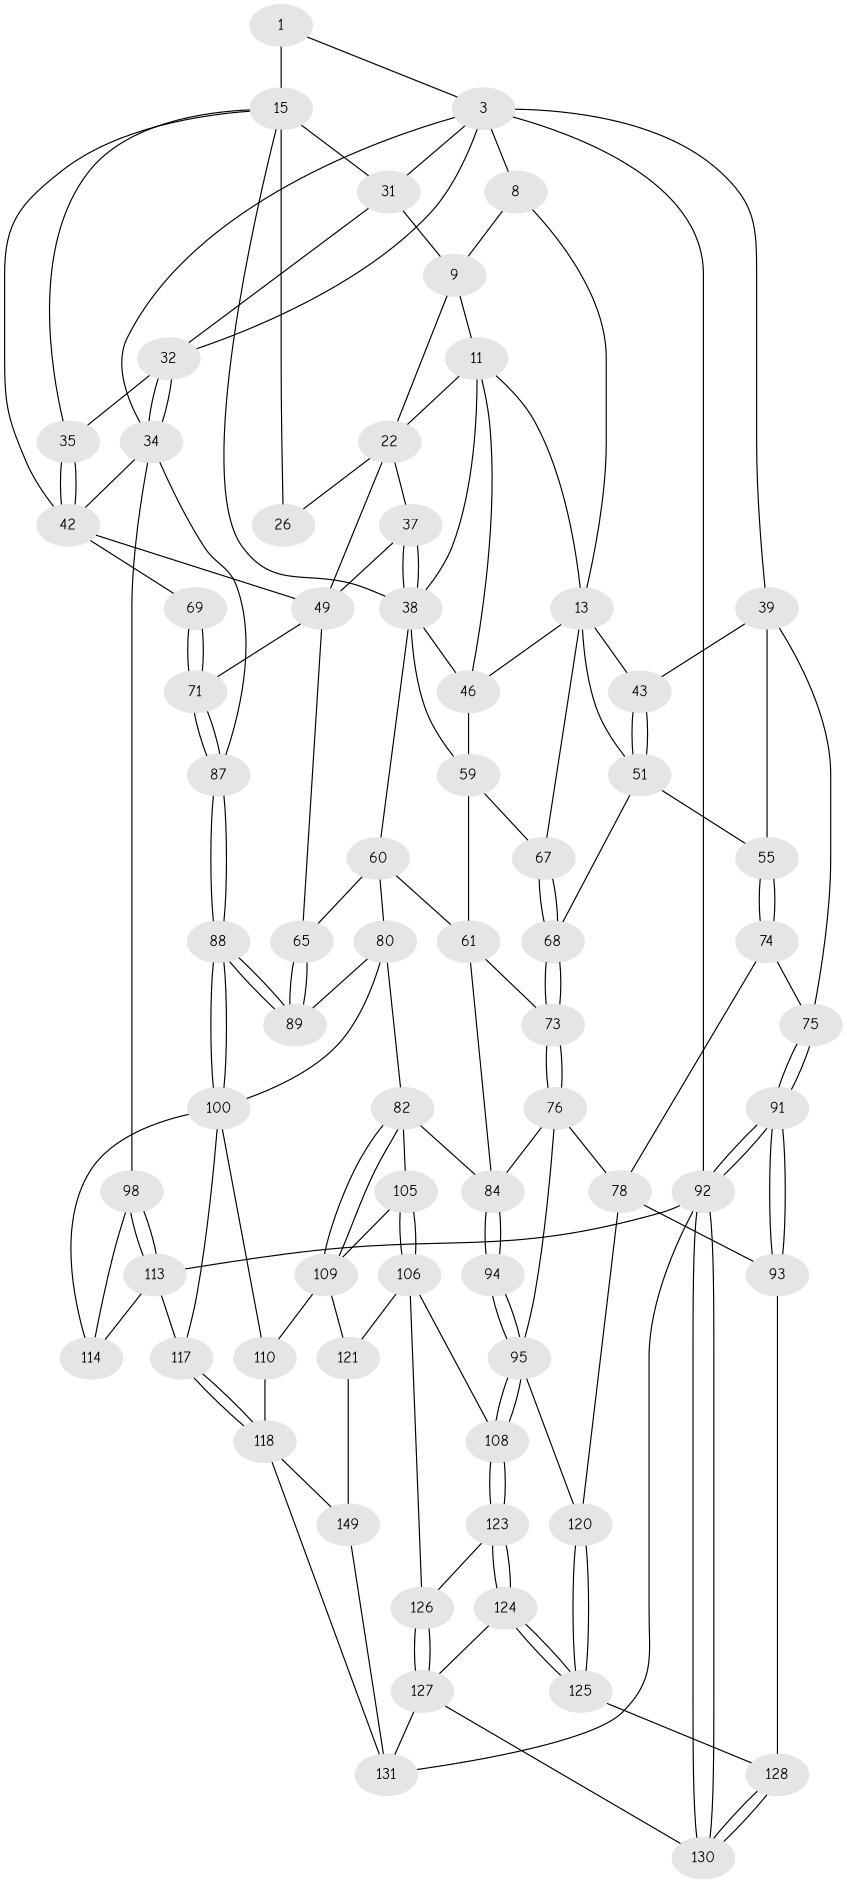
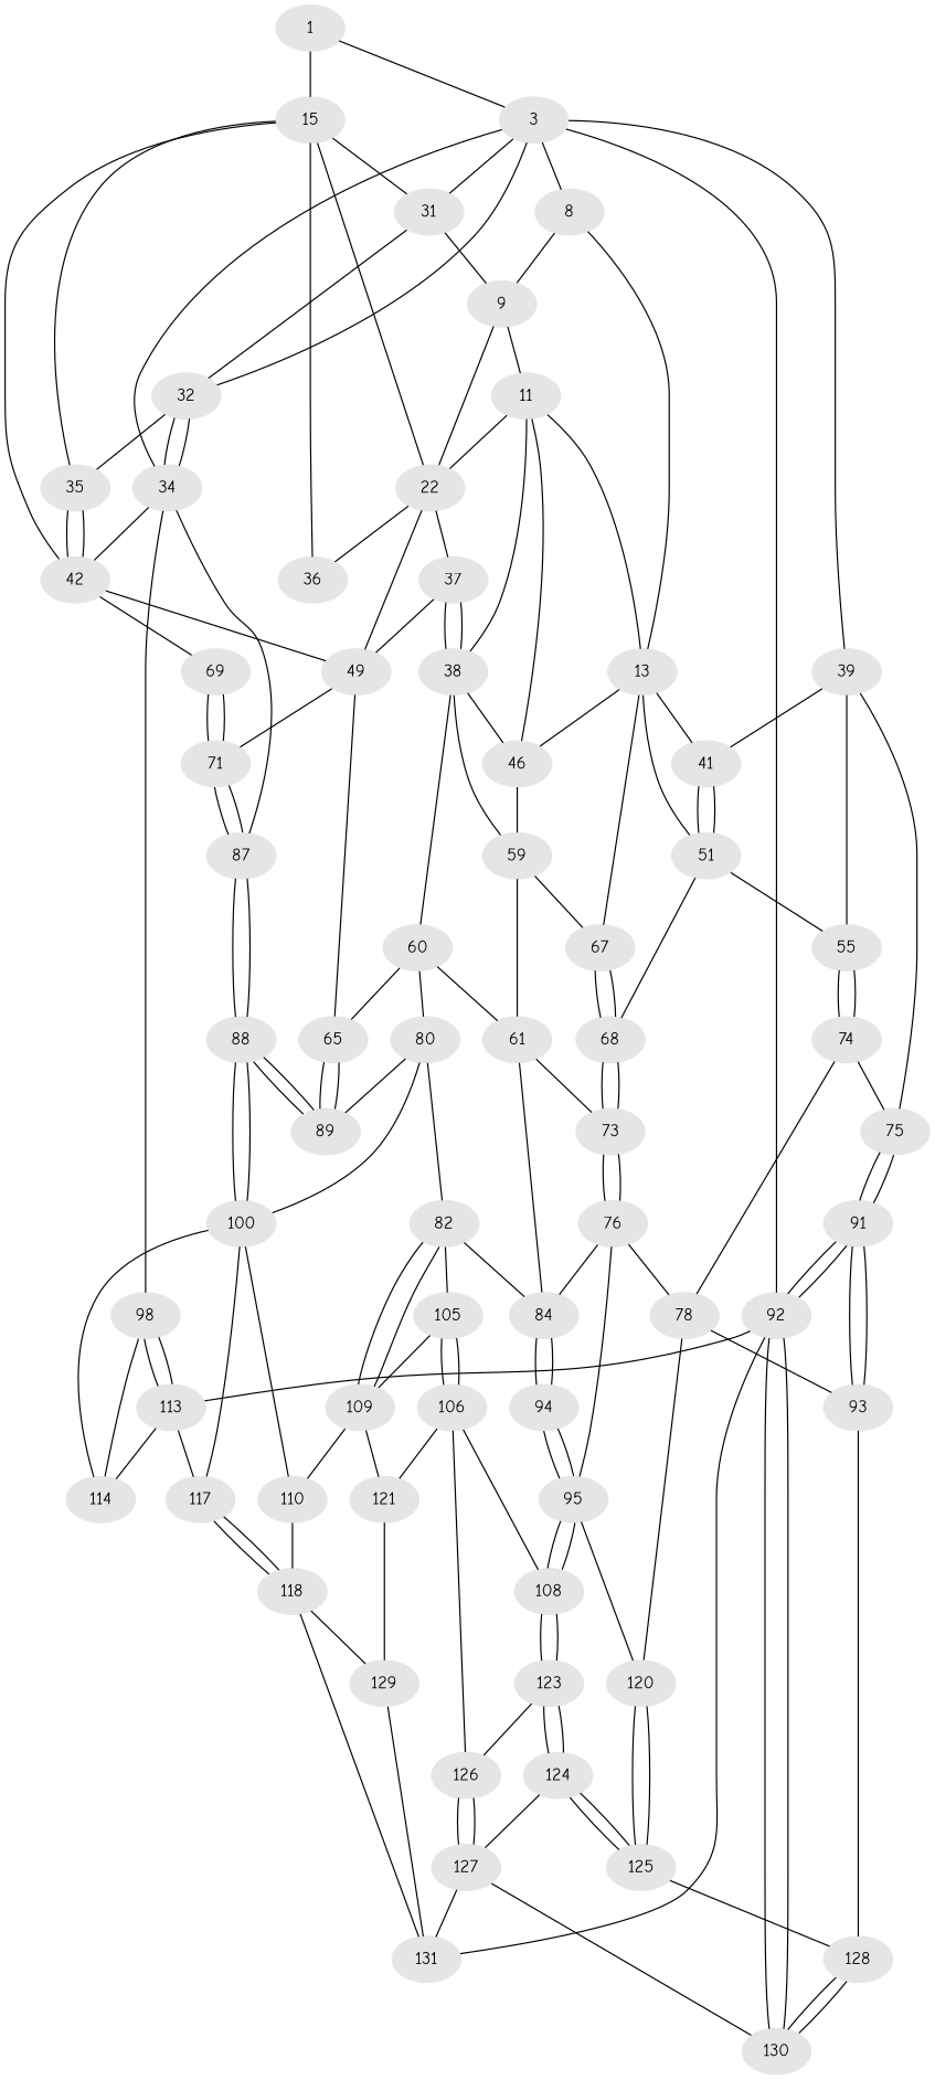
  graph {
    fontname="Comic Neue"
    node [color=gray90 fontname="Comic Neue" style=filled]
    edge [fontname="Comic Neue"]
    1 [super="+8+2"]
    3 [super="+4+21"]
    15 [super="+19+16"]
    n4 [label=8 super="+7"]
    32 [super="+33"]
    34 [super="+56"]
    39 [super="+40"]
    92 [super="+112"]
    31
    9 [super="+10"]
    11 [super="+25+12"]
    22 [super="+23+27"]
-   26
+   26 [label=36]
    35
    42 [super="+43+58"]
    13 [super="+14+50"]
    87
    98 [super="+99"]
-   41 [label=43]
+   41
    55
    75
    113 [super="+116"]
    130
    131 [super="+132"]
    46 [super="+52"]
    51 [super="+54"]
    67
    38 [super="+44"]
    37
    49 [super="+63"]
    59 [super="+62"]
    60 [super="+66"]
    68
    69
    65
    71
    88
    114
    61 [super="+72"]
    80 [super="+81"]
    74
    91
    89
    73
    78 [super="+79+102"]
    84 [super="+85"]
    82 [super="+83"]
    100 [super="+115+101"]
    76 [super="+77"]
    94
    95 [super="+96"]
    93 [super="+104"]
    120
    108
    128
    125
    105
    109 [super="+111"]
    110
    117
    106 [super="+107"]
    121 [super="+122"]
    123
    118 [super="+119"]
    126
-   129 [label=149]
+   129
    127 [super="+133"]
    124
    1 -- 3
    1 -- 15 [weight=2]
    3 -- n4
    3 -- 32
    3 -- 34
    3 -- 39
    3 -- 92 [weight=2]
    3 -- 31
    15 -- 31
-   15 -- 38
+   15 -- 22
    15 -- 26 [weight=2]
    15 -- 35
    15 -- 42
    n4 -- 9
    n4 -- 13
    32 -- 34
    32 -- 34
    32 -- 35
    34 -- 42
    34 -- 87
    34 -- 98 [weight=2]
    39 -- 41
    39 -- 55
    39 -- 75
    92 -- 113
    92 -- 130
    92 -- 130
    92 -- 131
    31 -- 32
    31 -- 9
    9 -- 11
    9 -- 22
    11 -- 22
    11 -- 13
    11 -- 46
    11 -- 38
    22 -- 26
    22 -- 37
    22 -- 49
    35 -- 42
    35 -- 42
    42 -- 49 [weight=2]
    42 -- 69 [weight=2]
    13 -- 41
    13 -- 46
    13 -- 51
    13 -- 67
    87 -- 88
    87 -- 88
    98 -- 113
    98 -- 113
    98 -- 114
    41 -- 51
    41 -- 51
    55 -- 74
    55 -- 74
    75 -- 91
    75 -- 91
    113 -- 114
    113 -- 117
    46 -- 59
    51 -- 55
    51 -- 68
    67 -- 68
    67 -- 68
    38 -- 46
    38 -- 59
    38 -- 60
    37 -- 38
    37 -- 38
    37 -- 49
    49 -- 65
    49 -- 71
    59 -- 67
    59 -- 61
    60 -- 65
    60 -- 61
    60 -- 80
    68 -- 73
    68 -- 73
    69 -- 71
    69 -- 71
    65 -- 89
    65 -- 89
    71 -- 87
    71 -- 87
    88 -- 89
    88 -- 89
    88 -- 100
    88 -- 100
    61 -- 73
    61 -- 84
    80 -- 89
    80 -- 82
    80 -- 100
    74 -- 75
    74 -- 78
    91 -- 92
    91 -- 92
    91 -- 93
    91 -- 93
    73 -- 76
    73 -- 76
    78 -- 93 [weight=2]
    78 -- 120
    84 -- 94 [weight=2]
    84 -- 94
    82 -- 84
    82 -- 105
    82 -- 109
    82 -- 109
    100 -- 114
    100 -- 110
    100 -- 117
    76 -- 78 [weight=2]
    76 -- 84
    76 -- 95
    94 -- 95
    94 -- 95
    95 -- 120
    95 -- 108
    95 -- 108
    93 -- 128
    120 -- 125
    120 -- 125
    108 -- 123
    108 -- 123
    128 -- 130
    128 -- 130
    125 -- 128
    105 -- 109
    105 -- 106
    105 -- 106
    109 -- 110
    109 -- 121
    110 -- 118
    117 -- 118
    117 -- 118
    106 -- 108
    106 -- 121
    106 -- 126
    121 -- 129
    123 -- 126
    123 -- 124
    123 -- 124
    118 -- 131
    118 -- 129
    126 -- 127
    126 -- 127
    129 -- 131
    127 -- 130
    127 -- 131
    124 -- 125
    124 -- 125
    124 -- 127
  }
